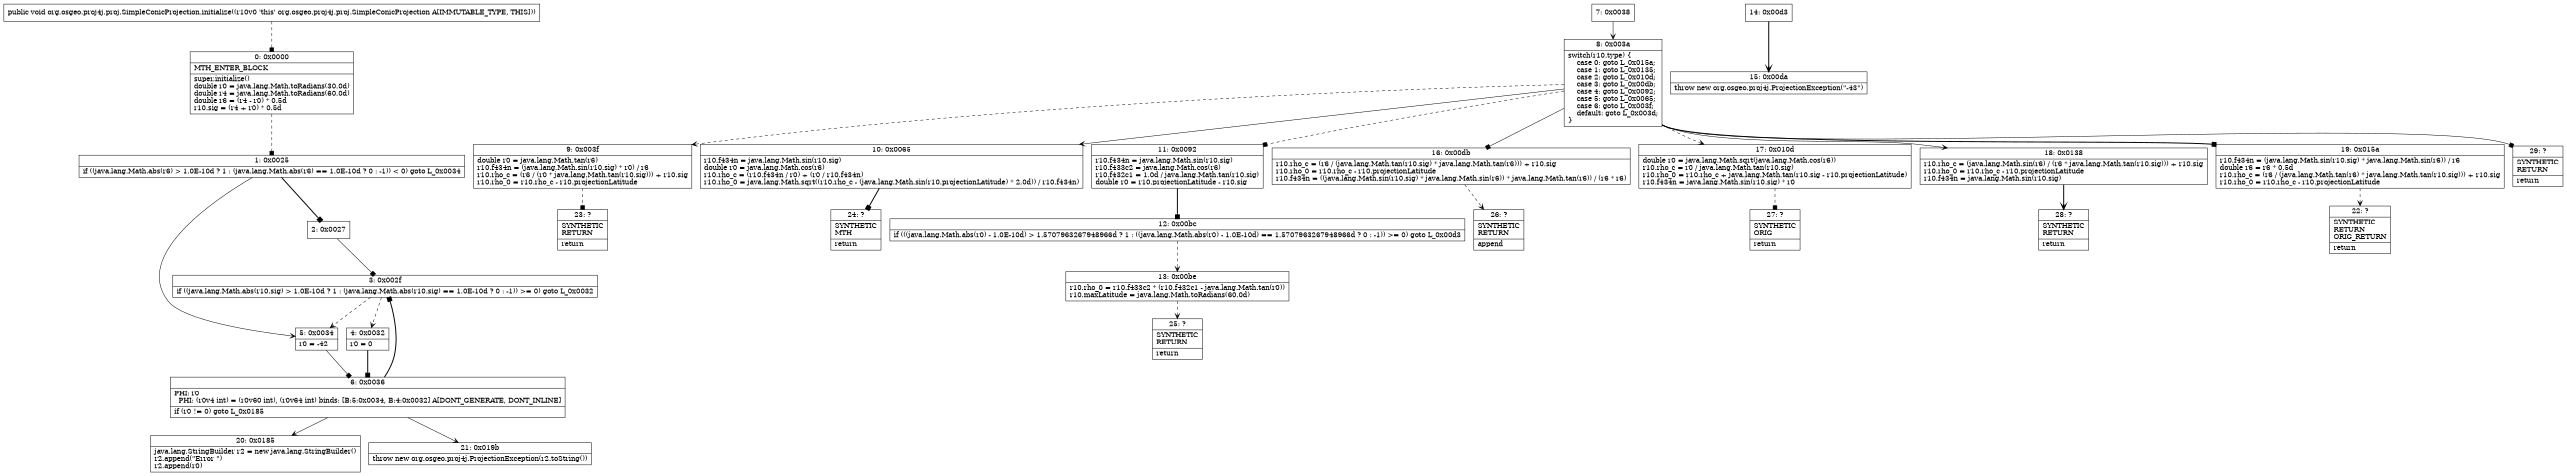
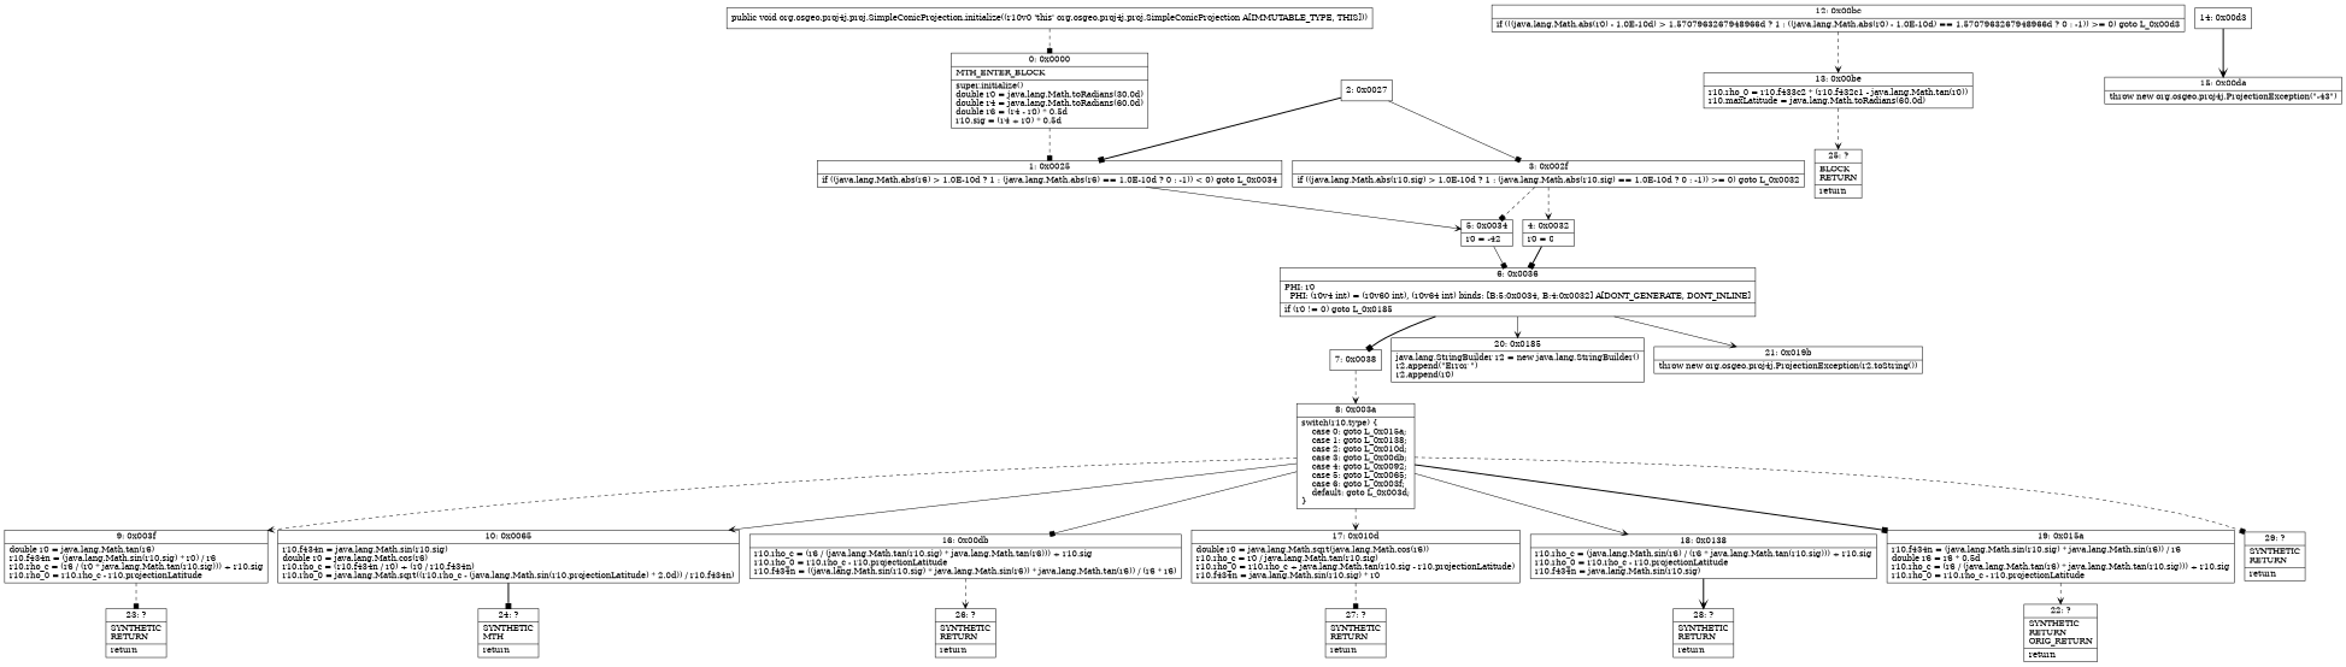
  digraph {
    node [shape=record]
    edge [arrowhead=vee style=dashed]
    n1 [label="{0\:\ 0x0000|MTH_ENTER_BLOCK\l|super.initialize()\ldouble r0 = java.lang.Math.toRadians(30.0d)\ldouble r4 = java.lang.Math.toRadians(60.0d)\ldouble r6 = (r4 \- r0) * 0.5d\lr10.sig = (r4 + r0) * 0.5d\l}"]
    n2 [label="{1\:\ 0x0025|if ((java.lang.Math.abs(r6) \> 1.0E\-10d ? 1 : (java.lang.Math.abs(r6) == 1.0E\-10d ? 0 : \-1)) \< 0) goto L_0x0034\l}"]
    n3 [label="{2\:\ 0x0027}"]
    n4 [label="{5\:\ 0x0034|r0 = \-42\l}"]
    n5 [label="{3\:\ 0x002f|if ((java.lang.Math.abs(r10.sig) \> 1.0E\-10d ? 1 : (java.lang.Math.abs(r10.sig) == 1.0E\-10d ? 0 : \-1)) \>= 0) goto L_0x0032\l}"]
    n6 [label="{6\:\ 0x0036|PHI: r0 \l  PHI: (r0v4 int) = (r0v60 int), (r0v64 int) binds: [B:5:0x0034, B:4:0x0032] A[DONT_GENERATE, DONT_INLINE]\l|if (r0 != 0) goto L_0x0185\l}"]
    n7 [label="{4\:\ 0x0032|r0 = 0\l}"]
    n8 [label="{7\:\ 0x0038}"]
    n9 [label="{20\:\ 0x0185|java.lang.StringBuilder r2 = new java.lang.StringBuilder()\lr2.append(\"Error \")\lr2.append(r0)\l}"]
    n10 [label="{21\:\ 0x019b|throw new org.osgeo.proj4j.ProjectionException(r2.toString())\l}"]
-   n11 [label="{8\:\ 0x003a|switch(r10.type) \{\l    case 0: goto L_0x015a;\l    case 1: goto L_0x0135;\l    case 2: goto L_0x010d;\l    case 3: goto L_0x00db;\l    case 4: goto L_0x0092;\l    case 5: goto L_0x0065;\l    case 6: goto L_0x003f;\l    default: goto L_0x003d;\l\}\l}"]
+   n11 [label="{8\:\ 0x003a|switch(r10.type) \{\l    case 0: goto L_0x015a;\l    case 1: goto L_0x0138;\l    case 2: goto L_0x010d;\l    case 3: goto L_0x00db;\l    case 4: goto L_0x0092;\l    case 5: goto L_0x0065;\l    case 6: goto L_0x003f;\l    default: goto L_0x003d;\l\}\l}"]
    n12 [label="{9\:\ 0x003f|double r0 = java.lang.Math.tan(r6)\lr10.f434n = (java.lang.Math.sin(r10.sig) * r0) \/ r6\lr10.rho_c = (r6 \/ (r0 * java.lang.Math.tan(r10.sig))) + r10.sig\lr10.rho_0 = r10.rho_c \- r10.projectionLatitude\l}"]
    n13 [label="{10\:\ 0x0065|r10.f434n = java.lang.Math.sin(r10.sig)\ldouble r0 = java.lang.Math.cos(r6)\lr10.rho_c = (r10.f434n \/ r0) + (r0 \/ r10.f434n)\lr10.rho_0 = java.lang.Math.sqrt((r10.rho_c \- (java.lang.Math.sin(r10.projectionLatitude) * 2.0d)) \/ r10.f434n)\l}"]
-   n14 [label="{11\:\ 0x0092|r10.f434n = java.lang.Math.sin(r10.sig)\lr10.f433c2 = java.lang.Math.cos(r6)\lr10.f432c1 = 1.0d \/ java.lang.Math.tan(r10.sig)\ldouble r0 = r10.projectionLatitude \- r10.sig\l}"]
    n15 [label="{16\:\ 0x00db|r10.rho_c = (r6 \/ (java.lang.Math.tan(r10.sig) * java.lang.Math.tan(r6))) + r10.sig\lr10.rho_0 = r10.rho_c \- r10.projectionLatitude\lr10.f434n = ((java.lang.Math.sin(r10.sig) * java.lang.Math.sin(r6)) * java.lang.Math.tan(r6)) \/ (r6 * r6)\l}"]
    n16 [label="{17\:\ 0x010d|double r0 = java.lang.Math.sqrt(java.lang.Math.cos(r6))\lr10.rho_c = r0 \/ java.lang.Math.tan(r10.sig)\lr10.rho_0 = r10.rho_c + java.lang.Math.tan(r10.sig \- r10.projectionLatitude)\lr10.f434n = java.lang.Math.sin(r10.sig) * r0\l}"]
    n17 [label="{18\:\ 0x0138|r10.rho_c = (java.lang.Math.sin(r6) \/ (r6 * java.lang.Math.tan(r10.sig))) + r10.sig\lr10.rho_0 = r10.rho_c \- r10.projectionLatitude\lr10.f434n = java.lang.Math.sin(r10.sig)\l}"]
    n18 [label="{19\:\ 0x015a|r10.f434n = (java.lang.Math.sin(r10.sig) * java.lang.Math.sin(r6)) \/ r6\ldouble r6 = r6 * 0.5d\lr10.rho_c = (r6 \/ (java.lang.Math.tan(r6) * java.lang.Math.tan(r10.sig))) + r10.sig\lr10.rho_0 = r10.rho_c \- r10.projectionLatitude\l}"]
    n19 [label="{29\:\ ?|SYNTHETIC\lRETURN\l|return\l}"]
    n20 [label="{23\:\ ?|SYNTHETIC\lRETURN\l|return\l}"]
    n21 [label="{24\:\ ?|SYNTHETIC\lMTH\l|return\l}"]
    n22 [label="{12\:\ 0x00bc|if (((java.lang.Math.abs(r0) \- 1.0E\-10d) \> 1.5707963267948966d ? 1 : ((java.lang.Math.abs(r0) \- 1.0E\-10d) == 1.5707963267948966d ? 0 : \-1)) \>= 0) goto L_0x00d3\l}"]
-   n23 [label="{26\:\ ?|SYNTHETIC\lRETURN\l|append\l}"]
-   n24 [label="{27\:\ ?|SYNTHETIC\lORIG\l|return\l}"]
+   n23 [label="{26\:\ ?|SYNTHETIC\lRETURN\l|return\l}"]
+   n24 [label="{27\:\ ?|SYNTHETIC\lRETURN\l|return\l}"]
    n25 [label="{28\:\ ?|SYNTHETIC\lRETURN\l|return\l}"]
    n26 [label="{22\:\ ?|SYNTHETIC\lRETURN\lORIG_RETURN\l|return\l}"]
    n27 [label="{13\:\ 0x00be|r10.rho_0 = r10.f433c2 * (r10.f432c1 \- java.lang.Math.tan(r0))\lr10.maxLatitude = java.lang.Math.toRadians(60.0d)\l}"]
-   n28 [label="{25\:\ ?|SYNTHETIC\lRETURN\l|return\l}"]
+   n28 [label="{25\:\ ?|BLOCK\lRETURN\l|return\l}"]
    n29 [label="{14\:\ 0x00d3}"]
    n30 [label="{15\:\ 0x00da|throw new org.osgeo.proj4j.ProjectionException(\"\-43\")\l}"]
    n31 [label="{public void org.osgeo.proj4j.proj.SimpleConicProjection.initialize((r10v0 'this' org.osgeo.proj4j.proj.SimpleConicProjection A[IMMUTABLE_TYPE, THIS])) }"]
    n1 -> n2 [arrowhead=box]
-   n2 -> n3 [arrowhead=box style=bold]
+   n3 -> n2 [arrowhead=box style=bold]
    n2 -> n4 [style=solid]
    n3 -> n5 [arrowhead=box style=solid]
    n4 -> n6 [arrowhead=box style=solid]
-   n5 -> n4
+   n5 -> n4 [arrowhead=box]
    n5 -> n7
-   n6 -> n5 [arrowhead=box style=bold]
+   n6 -> n8 [arrowhead=box style=bold]
    n6 -> n9 [style=solid]
    n6 -> n10 [style=solid]
    n7 -> n6 [arrowhead=box style=bold]
-   n8 -> n11 [style=solid]
+   n8 -> n11
    n11 -> n12
    n11 -> n13 [style=solid]
-   n11 -> n14 [arrowhead=box]
    n11 -> n15 [arrowhead=box style=solid]
    n11 -> n16
    n11 -> n17 [style=solid]
    n11 -> n18 [arrowhead=box style=bold]
-   n11 -> n19 [arrowhead=box style=solid]
+   n11 -> n19 [arrowhead=box]
    n12 -> n20 [arrowhead=box]
    n13 -> n21 [arrowhead=box style=bold]
-   n14 -> n22 [arrowhead=box style=bold]
    n15 -> n23
    n16 -> n24 [arrowhead=box]
    n17 -> n25 [style=bold]
    n18 -> n26
    n22 -> n27
    n27 -> n28
    n29 -> n30 [style=bold]
    n31 -> n1 [arrowhead=box]
  }
